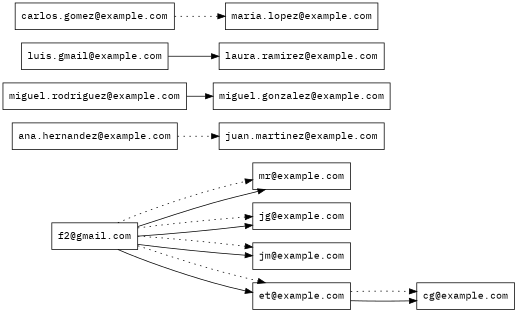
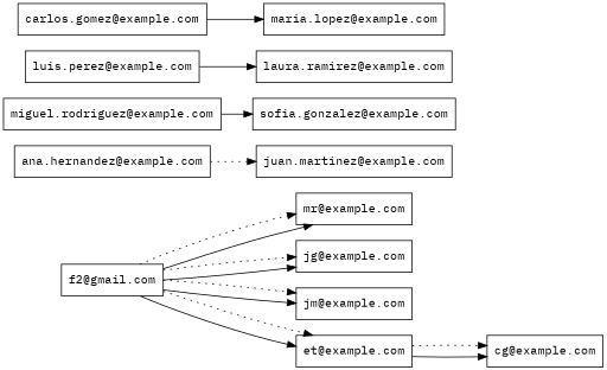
  digraph {
    fontname="IBM Plex Mono"
    rankdir=LR
    node [fontname="IBM Plex Mono" shape=box]
    edge [fontname="IBM Plex Mono"]
    "f2@gmail.com"
    "mr@example.com"
    "jg@example.com"
    "jm@example.com"
    "et@example.com"
    "cg@example.com"
    "ana.hernandez@example.com"
    "juan.martinez@example.com"
    "miguel.rodriguez@example.com"
-   "sofia.gonzalez@example.com" [label="miguel.gonzalez@example.com"]
-   "luis.perez@example.com" [label="luis.gmail@example.com"]
+   "sofia.gonzalez@example.com"
+   "luis.perez@example.com"
    "laura.ramirez@example.com"
    "carlos.gomez@example.com"
    "maria.lopez@example.com"
    "f2@gmail.com" -> "mr@example.com"
    "f2@gmail.com" -> "mr@example.com" [style=dotted]
    "f2@gmail.com" -> "jg@example.com"
    "f2@gmail.com" -> "jg@example.com" [style=dotted]
    "f2@gmail.com" -> "jm@example.com"
    "f2@gmail.com" -> "jm@example.com" [style=dotted]
    "f2@gmail.com" -> "et@example.com"
    "f2@gmail.com" -> "et@example.com" [style=dotted]
    "et@example.com" -> "cg@example.com"
    "et@example.com" -> "cg@example.com" [style=dotted]
    "ana.hernandez@example.com" -> "juan.martinez@example.com" [style=dotted]
    "miguel.rodriguez@example.com" -> "sofia.gonzalez@example.com"
    "luis.perez@example.com" -> "laura.ramirez@example.com"
-   "carlos.gomez@example.com" -> "maria.lopez@example.com" [style=dotted]
+   "carlos.gomez@example.com" -> "maria.lopez@example.com"
  }
